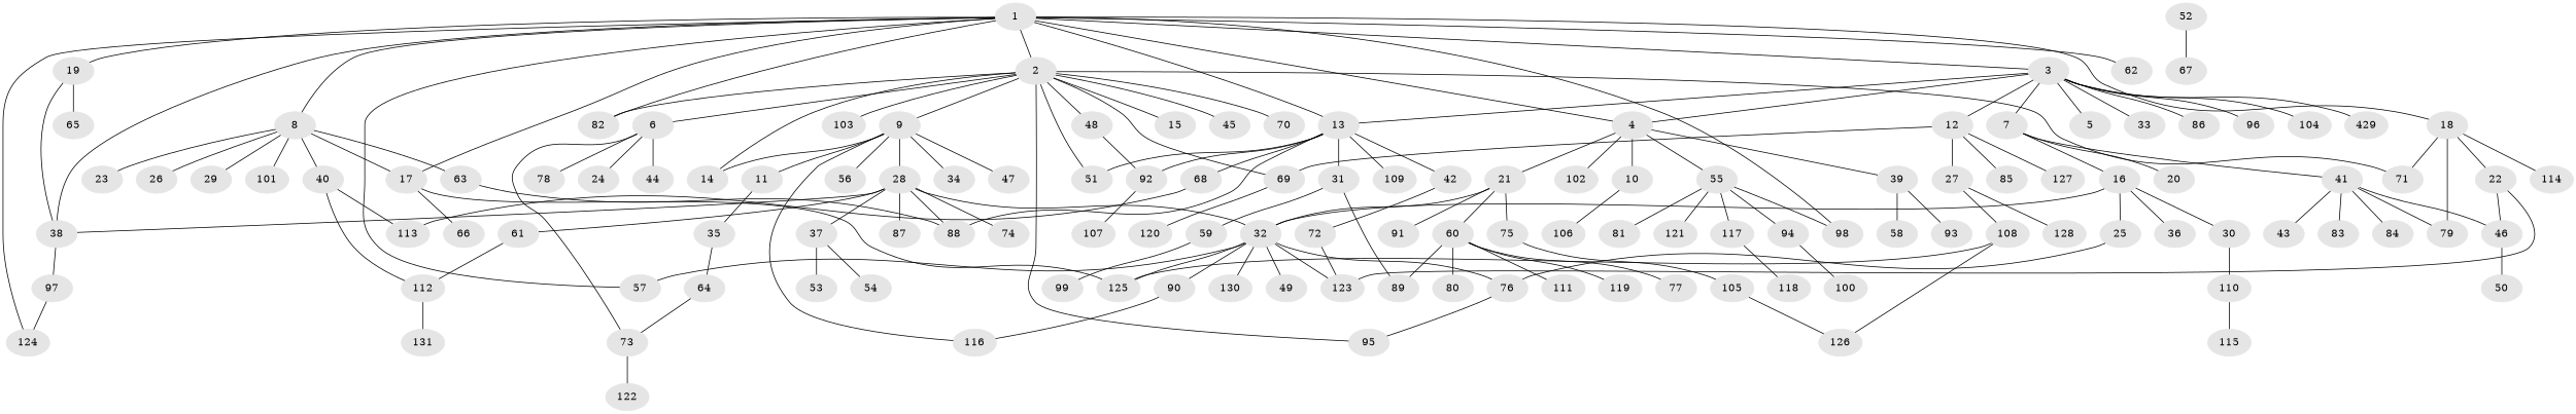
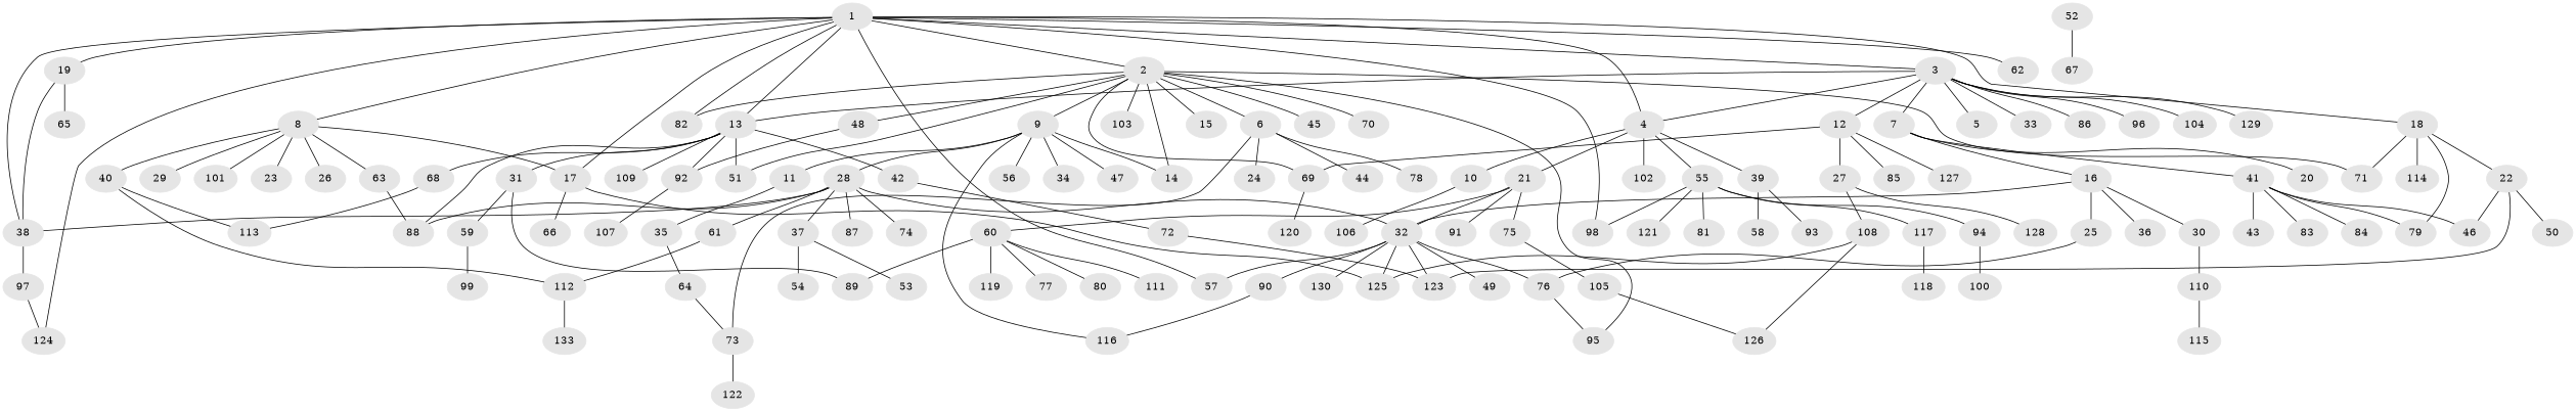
  graph {
    node [color=gray90 style=filled]
    1
    2
    3
    4
    8
    13
    17
    18
    19
    38
    57
    62
    82
    98
    124
    6
    9
    14
    15
    45
    48
    51
    69
    70
    71
    95
    103
    5
    7
    12
    33
    86
    96
    104
-   129 [label=429]
+   129
    10
    21
    39
    55
    102
    23
    26
    29
    40
    63
    101
    31
    42
    68
    88
    92
    109
    66
    125
    22
    79
    114
    65
    97
    24
    44
    73
    78
    11
    28
    34
    47
    56
    116
    52
    67
    120
    16
    20
    41
    27
    85
    127
    106
    32
    60
    75
    91
    58
    93
    81
    94
    117
    121
    122
    25
    30
    36
    46
    43
    83
    84
    112
    113
    35
    37
    61
    74
    87
    64
    108
    128
    59
    89
    72
    107
    76
    110
    123
    49
    90
    130
    77
    80
    111
    119
    105
    50
    126
    53
    54
    115
    99
-   131
+   131 [label=133]
    100
    118
    1 -- 2
    1 -- 3
    1 -- 4
    1 -- 8
    1 -- 13
    1 -- 17
    1 -- 18
    1 -- 19
    1 -- 38
    1 -- 57
    1 -- 62
    1 -- 82
    1 -- 98
    1 -- 124
    2 -- 82
    2 -- 6
    2 -- 9
    2 -- 14
    2 -- 15
    2 -- 45
    2 -- 48
    2 -- 51
    2 -- 69
    2 -- 70
    2 -- 71
    2 -- 95
    2 -- 103
    3 -- 4
    3 -- 13
    3 -- 5
    3 -- 7
    3 -- 12
    3 -- 33
    3 -- 86
    3 -- 96
    3 -- 104
    3 -- 129
    4 -- 10
    4 -- 21
    4 -- 39
    4 -- 55
    4 -- 102
    8 -- 17
    8 -- 23
    8 -- 26
    8 -- 29
    8 -- 40
    8 -- 63
    8 -- 101
    13 -- 51
    13 -- 31
    13 -- 42
    13 -- 68
    13 -- 88
    13 -- 92
    13 -- 109
    17 -- 66
    17 -- 125
    18 -- 71
    18 -- 22
    18 -- 79
    18 -- 114
    19 -- 38
    19 -- 65
    38 -- 97
    6 -- 24
    6 -- 44
    6 -- 73
    6 -- 78
    9 -- 14
    9 -- 11
    9 -- 28
    9 -- 34
    9 -- 47
    9 -- 56
    9 -- 116
    48 -- 92
    69 -- 120
    7 -- 16
    7 -- 20
    7 -- 41
    12 -- 69
    12 -- 27
    12 -- 85
    12 -- 127
    10 -- 106
    21 -- 32
    21 -- 60
    21 -- 75
    21 -- 91
    39 -- 58
    39 -- 93
    55 -- 98
    55 -- 81
    55 -- 94
    55 -- 117
    55 -- 121
    40 -- 112
    40 -- 113
    63 -- 88
    31 -- 59
    31 -- 89
    42 -- 72
    68 -- 113
    92 -- 107
    22 -- 46
    22 -- 123
    97 -- 124
    73 -- 122
    11 -- 35
    28 -- 38
    28 -- 88
    28 -- 32
    28 -- 37
    28 -- 61
    28 -- 74
    28 -- 87
    52 -- 67
    16 -- 32
    16 -- 25
    16 -- 30
    16 -- 36
    41 -- 79
    41 -- 46
    41 -- 43
    41 -- 83
    41 -- 84
    27 -- 108
    27 -- 128
    32 -- 57
    32 -- 125
    32 -- 76
    32 -- 123
    32 -- 49
    32 -- 90
    32 -- 130
    60 -- 89
    60 -- 77
    60 -- 80
    60 -- 111
    60 -- 119
    75 -- 105
    94 -- 100
    117 -- 118
    25 -- 76
    30 -- 110
-   46 -- 50
+   22 -- 50
    112 -- 131
    35 -- 64
    37 -- 53
    37 -- 54
    61 -- 112
    64 -- 73
    108 -- 125
    108 -- 126
    59 -- 99
    72 -- 123
    76 -- 95
    110 -- 115
    90 -- 116
    105 -- 126
  }
